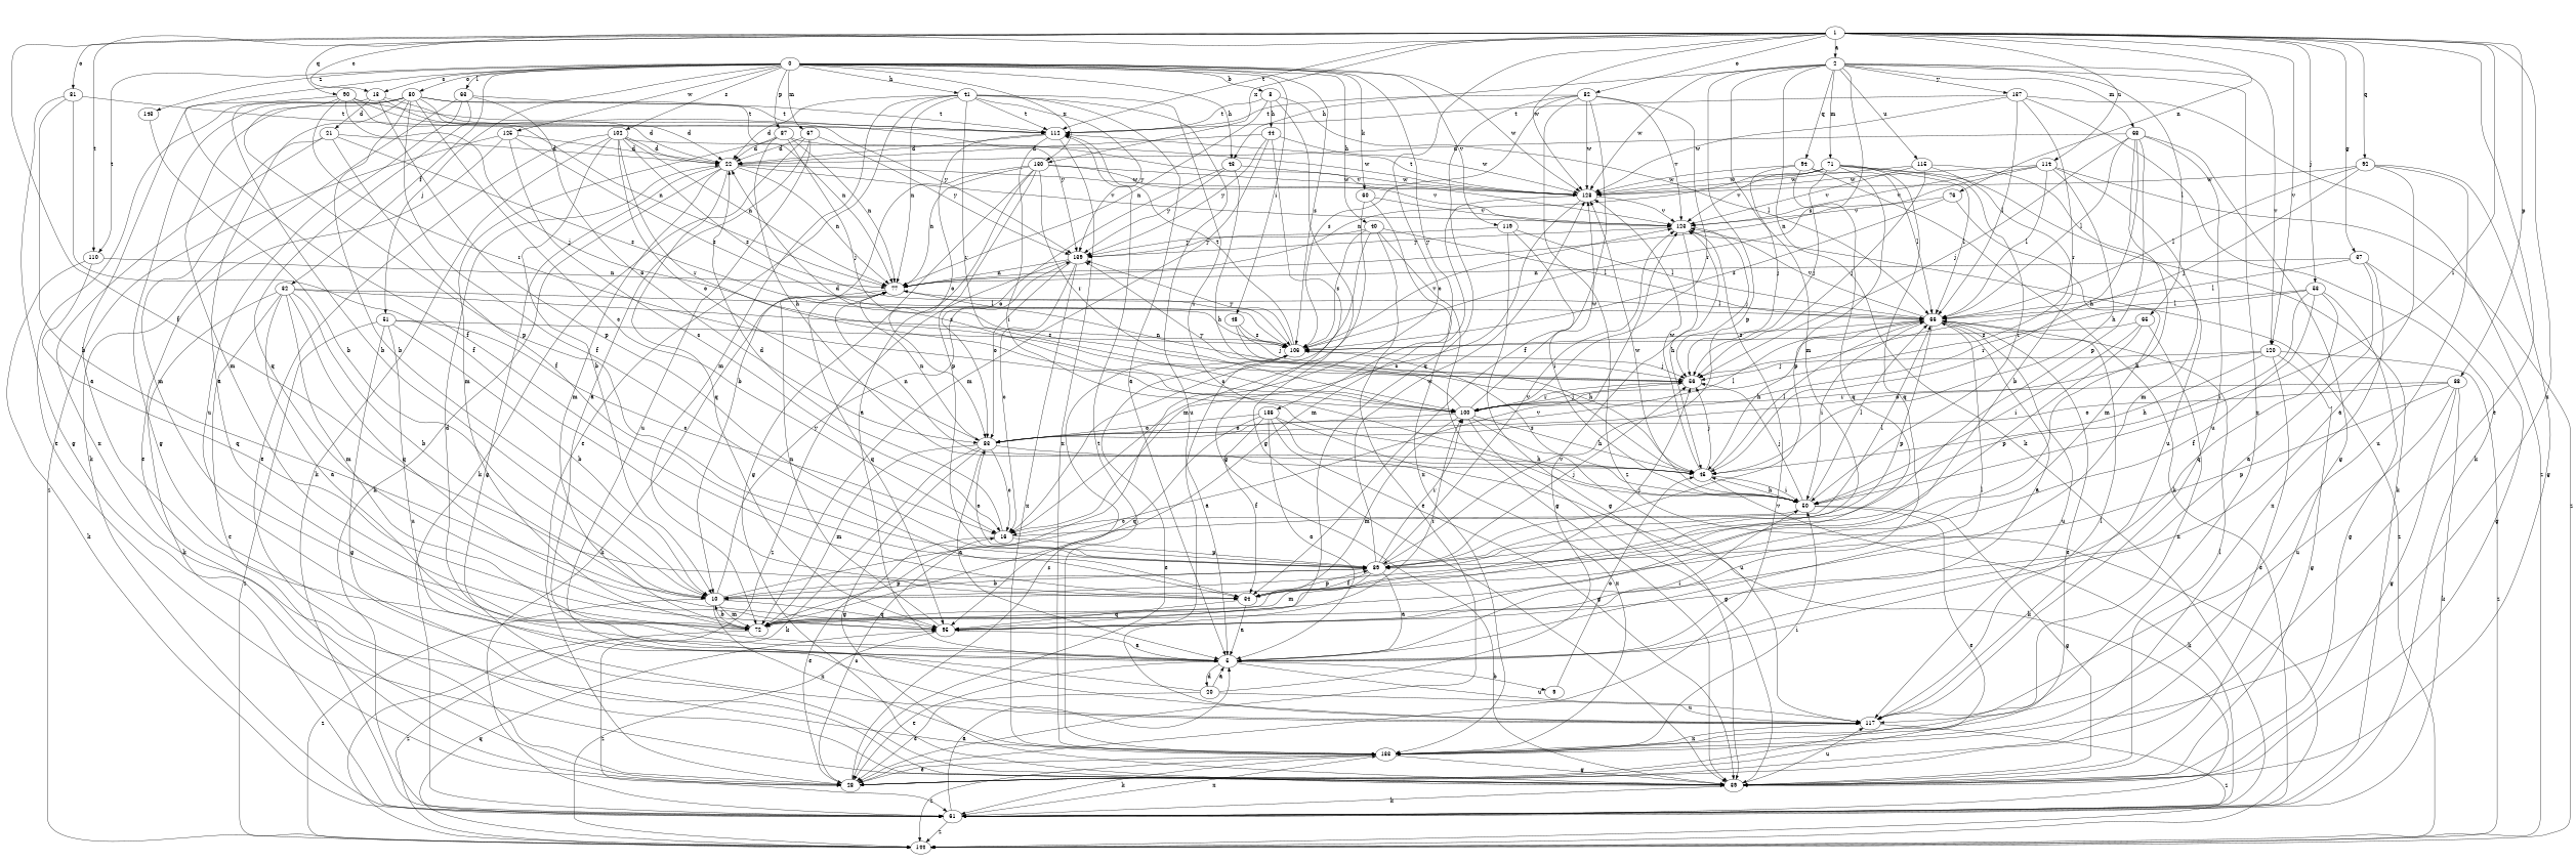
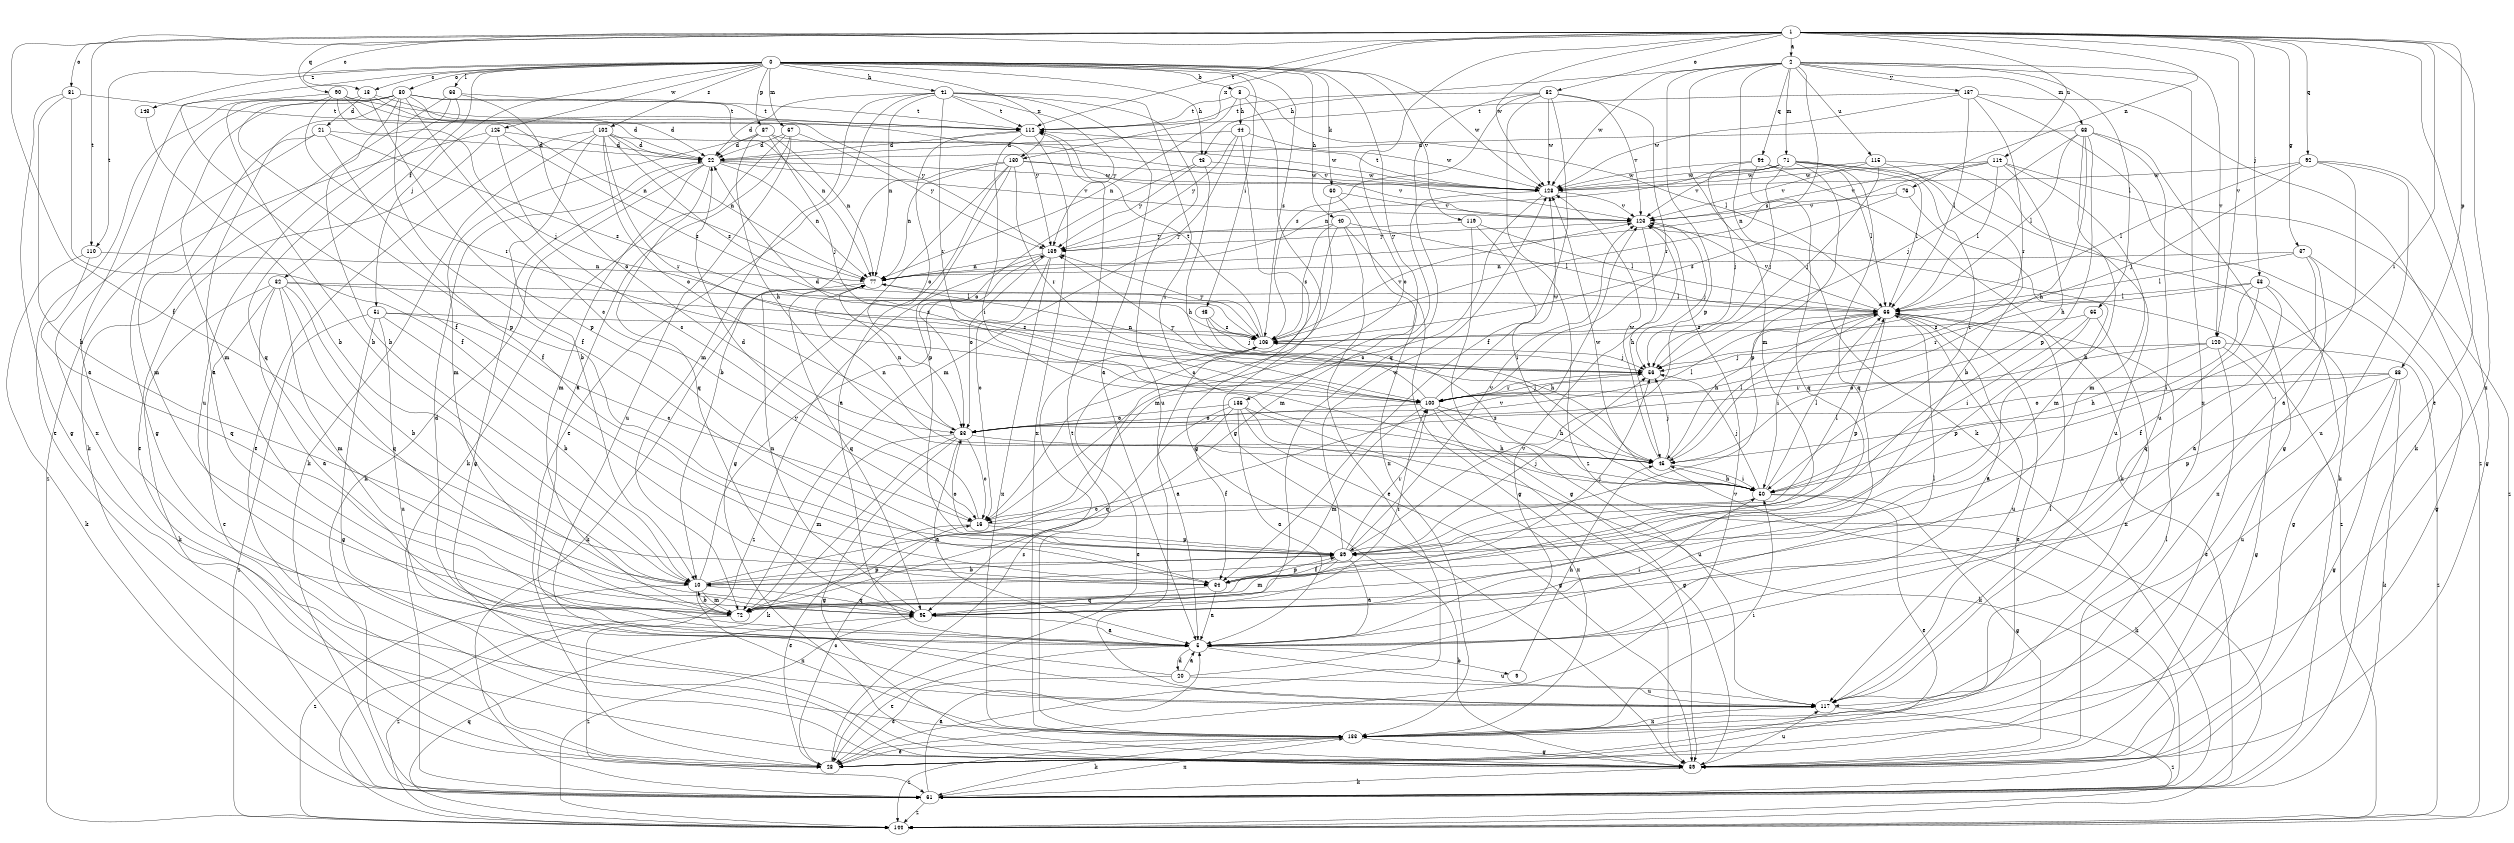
  strict digraph {
    0
    8
    13
    32
    34
    40
    41
    43
    48
    51
    60
    63
    67
    80
    87
    102
    106
    110
    119
    125
    128
    130
    136
    143
    112
    66
    39
    44
    77
    89
    10
    139
    21
    22
    28
    61
    72
    5
    95
    56
    16
    50
    117
    100
    45
    83
    144
    133
    123
    1
    2
    37
    53
    76
    81
    82
    88
    90
    92
    114
    120
    65
    68
    71
    94
    115
    137
    9
    20
    0 -> 8 [label=b]
    0 -> 13 [label=c]
    0 -> 32 [label=f]
    0 -> 34 [label=f]
    0 -> 40 [label=h]
    0 -> 41 [label=h]
    0 -> 43 [label=h]
    0 -> 48 [label=i]
    0 -> 51 [label=j]
    0 -> 60 [label=k]
    0 -> 63 [label=l]
    0 -> 67 [label=m]
    0 -> 80 [label=o]
    0 -> 87 [label=p]
    0 -> 102 [label=s]
    0 -> 106 [label=s]
    0 -> 110 [label=t]
    0 -> 119 [label=v]
    0 -> 125 [label=w]
    0 -> 128 [label=w]
    0 -> 130 [label=x]
    0 -> 136 [label=y]
    0 -> 143 [label=z]
    8 -> 112 [label=t]
    8 -> 66 [label=l]
    8 -> 39 [label=g]
    8 -> 44 [label=h]
    8 -> 77 [label=n]
    13 -> 89 [label=p]
    13 -> 10 [label=b]
    13 -> 139 [label=y]
    13 -> 21 [label=d]
    13 -> 22 [label=d]
    32 -> 106 [label=s]
    32 -> 66 [label=l]
    32 -> 10 [label=b]
    32 -> 28 [label=e]
    32 -> 61 [label=k]
    32 -> 72 [label=m]
    32 -> 5 [label=a]
    32 -> 95 [label=q]
    34 -> 89 [label=p]
    34 -> 5 [label=a]
    34 -> 95 [label=q]
    34 -> 56 [label=j]
    40 -> 106 [label=s]
    40 -> 66 [label=l]
    40 -> 39 [label=g]
    40 -> 139 [label=y]
    40 -> 28 [label=e]
    40 -> 16 [label=c]
    41 -> 112 [label=t]
    41 -> 77 [label=n]
    41 -> 139 [label=y]
    41 -> 22 [label=d]
    41 -> 28 [label=e]
    41 -> 72 [label=m]
    41 -> 5 [label=a]
    41 -> 50 [label=i]
    41 -> 117 [label=u]
    41 -> 100 [label=r]
    43 -> 128 [label=w]
    43 -> 139 [label=y]
    43 -> 45 [label=h]
    43 -> 83 [label=o]
    48 -> 106 [label=s]
    48 -> 56 [label=j]
    48 -> 45 [label=h]
    51 -> 106 [label=s]
    51 -> 39 [label=g]
    51 -> 10 [label=b]
    51 -> 16 [label=c]
    51 -> 117 [label=u]
    51 -> 144 [label=z]
    60 -> 72 [label=m]
    60 -> 133 [label=x]
    60 -> 123 [label=v]
    63 -> 112 [label=t]
    63 -> 61 [label=k]
    63 -> 95 [label=q]
    63 -> 117 [label=u]
    63 -> 83 [label=o]
    67 -> 139 [label=y]
    67 -> 22 [label=d]
    67 -> 61 [label=k]
    67 -> 5 [label=a]
    67 -> 117 [label=u]
    80 -> 34 [label=f]
    80 -> 112 [label=t]
    80 -> 39 [label=g]
    80 -> 77 [label=n]
    80 -> 10 [label=b]
    80 -> 22 [label=d]
    80 -> 28 [label=e]
    80 -> 72 [label=m]
    80 -> 5 [label=a]
    80 -> 16 [label=c]
    87 -> 77 [label=n]
    87 -> 22 [label=d]
    87 -> 72 [label=m]
    87 -> 56 [label=j]
    87 -> 45 [label=h]
    87 -> 123 [label=v]
    102 -> 106 [label=s]
    102 -> 128 [label=w]
    102 -> 77 [label=n]
    102 -> 10 [label=b]
    102 -> 22 [label=d]
    102 -> 28 [label=e]
    102 -> 61 [label=k]
    102 -> 100 [label=r]
    102 -> 83 [label=o]
    106 -> 112 [label=t]
    106 -> 139 [label=y]
    106 -> 28 [label=e]
    106 -> 5 [label=a]
    106 -> 56 [label=j]
    106 -> 123 [label=v]
    110 -> 77 [label=n]
    110 -> 61 [label=k]
    110 -> 95 [label=q]
    119 -> 66 [label=l]
    119 -> 39 [label=g]
    119 -> 139 [label=y]
    119 -> 50 [label=i]
    125 -> 106 [label=s]
    125 -> 22 [label=d]
    125 -> 28 [label=e]
    125 -> 16 [label=c]
    125 -> 144 [label=z]
    128 -> 112 [label=t]
    128 -> 72 [label=m]
    128 -> 16 [label=c]
    128 -> 123 [label=v]
    130 -> 128 [label=w]
    130 -> 39 [label=g]
    130 -> 77 [label=n]
    130 -> 89 [label=p]
    130 -> 10 [label=b]
    130 -> 5 [label=a]
    130 -> 100 [label=r]
    130 -> 123 [label=v]
    136 -> 34 [label=f]
    136 -> 39 [label=g]
    136 -> 61 [label=k]
    136 -> 5 [label=a]
    136 -> 95 [label=q]
    136 -> 83 [label=o]
    136 -> 133 [label=x]
    143 -> 10 [label=b]
    112 -> 22 [label=d]
    112 -> 50 [label=i]
    112 -> 83 [label=o]
    112 -> 133 [label=x]
    66 -> 106 [label=s]
    66 -> 89 [label=p]
    66 -> 28 [label=e]
    66 -> 5 [label=a]
    66 -> 50 [label=i]
    66 -> 117 [label=u]
    66 -> 45 [label=h]
    66 -> 123 [label=v]
    39 -> 66 [label=l]
    39 -> 61 [label=k]
    39 -> 117 [label=u]
    44 -> 128 [label=w]
    44 -> 39 [label=g]
    44 -> 139 [label=y]
    44 -> 22 [label=d]
    44 -> 72 [label=m]
    77 -> 66 [label=l]
    77 -> 61 [label=k]
    77 -> 95 [label=q]
    89 -> 34 [label=f]
    89 -> 128 [label=w]
    89 -> 10 [label=b]
    89 -> 72 [label=m]
    89 -> 5 [label=a]
    89 -> 56 [label=j]
    89 -> 100 [label=r]
    89 -> 83 [label=o]
    89 -> 123 [label=v]
    10 -> 89 [label=p]
    10 -> 139 [label=y]
    10 -> 72 [label=m]
    10 -> 95 [label=q]
    10 -> 144 [label=z]
    10 -> 133 [label=x]
    10 -> 123 [label=v]
    139 -> 77 [label=n]
    139 -> 16 [label=c]
    139 -> 83 [label=o]
    139 -> 144 [label=z]
    139 -> 133 [label=x]
    21 -> 34 [label=f]
    21 -> 106 [label=s]
    21 -> 22 [label=d]
    21 -> 72 [label=m]
    21 -> 133 [label=x]
    22 -> 128 [label=w]
    22 -> 39 [label=g]
    22 -> 77 [label=n]
    22 -> 61 [label=k]
    22 -> 72 [label=m]
    22 -> 95 [label=q]
    22 -> 123 [label=v]
    28 -> 106 [label=s]
    28 -> 16 [label=c]
    28 -> 123 [label=v]
    61 -> 5 [label=a]
    61 -> 144 [label=z]
    61 -> 133 [label=x]
    72 -> 10 [label=b]
    72 -> 144 [label=z]
    5 -> 66 [label=l]
    5 -> 28 [label=e]
    5 -> 50 [label=i]
    5 -> 117 [label=u]
    5 -> 9 [label=b]
    5 -> 20 [label=d]
    95 -> 77 [label=n]
    95 -> 5 [label=a]
    95 -> 100 [label=r]
    95 -> 144 [label=z]
    56 -> 77 [label=n]
    56 -> 100 [label=r]
    16 -> 66 [label=l]
    16 -> 89 [label=p]
    16 -> 22 [label=d]
    16 -> 28 [label=e]
    50 -> 106 [label=s]
    50 -> 128 [label=w]
    50 -> 66 [label=l]
    50 -> 39 [label=g]
    50 -> 28 [label=e]
    50 -> 56 [label=j]
    50 -> 16 [label=c]
    50 -> 45 [label=h]
    117 -> 66 [label=l]
    117 -> 144 [label=z]
    117 -> 133 [label=x]
    100 -> 128 [label=w]
    100 -> 39 [label=g]
    100 -> 139 [label=y]
    100 -> 22 [label=d]
    100 -> 72 [label=m]
    100 -> 56 [label=j]
    100 -> 117 [label=u]
    100 -> 45 [label=h]
    100 -> 83 [label=o]
    45 -> 128 [label=w]
    45 -> 66 [label=l]
    45 -> 77 [label=n]
    45 -> 61 [label=k]
    45 -> 56 [label=j]
    45 -> 50 [label=i]
    83 -> 66 [label=l]
    83 -> 39 [label=g]
    83 -> 77 [label=n]
    83 -> 61 [label=k]
    83 -> 72 [label=m]
    83 -> 5 [label=a]
    83 -> 16 [label=c]
    83 -> 45 [label=h]
    144 -> 95 [label=q]
    133 -> 112 [label=t]
    133 -> 39 [label=g]
    133 -> 28 [label=e]
    133 -> 61 [label=k]
    133 -> 50 [label=i]
    133 -> 144 [label=z]
    123 -> 139 [label=y]
    123 -> 56 [label=j]
    123 -> 45 [label=h]
    123 -> 144 [label=z]
    1 -> 13 [label=c]
    1 -> 34 [label=f]
    1 -> 110 [label=t]
    1 -> 128 [label=w]
    1 -> 130 [label=x]
    1 -> 112 [label=t]
    1 -> 28 [label=e]
    1 -> 16 [label=c]
    1 -> 50 [label=i]
    1 -> 133 [label=x]
    1 -> 2 [label=a]
    1 -> 37 [label=g]
    1 -> 53 [label=j]
    1 -> 76 [label=n]
    1 -> 81 [label=o]
    1 -> 82 [label=o]
    1 -> 88 [label=p]
    1 -> 90 [label=q]
    1 -> 92 [label=q]
    1 -> 114 [label=u]
    1 -> 120 [label=v]
    2 -> 43 [label=h]
    2 -> 106 [label=s]
    2 -> 128 [label=w]
    2 -> 89 [label=p]
    2 -> 61 [label=k]
    2 -> 72 [label=m]
    2 -> 133 [label=x]
    2 -> 120 [label=v]
    2 -> 65 [label=l]
    2 -> 68 [label=m]
    2 -> 71 [label=m]
    2 -> 94 [label=q]
    2 -> 115 [label=u]
    2 -> 137 [label=y]
    37 -> 66 [label=l]
    37 -> 39 [label=g]
    37 -> 77 [label=n]
    37 -> 5 [label=a]
    37 -> 133 [label=x]
    53 -> 34 [label=f]
    53 -> 66 [label=l]
    53 -> 39 [label=g]
    53 -> 95 [label=q]
    53 -> 50 [label=i]
    53 -> 100 [label=r]
    76 -> 106 [label=s]
    76 -> 72 [label=m]
    76 -> 123 [label=v]
    81 -> 34 [label=f]
    81 -> 112 [label=t]
    81 -> 39 [label=g]
    81 -> 10 [label=b]
    82 -> 34 [label=f]
    82 -> 106 [label=s]
    82 -> 128 [label=w]
    82 -> 112 [label=t]
    82 -> 95 [label=q]
    82 -> 100 [label=r]
    82 -> 144 [label=z]
    82 -> 123 [label=v]
    88 -> 39 [label=g]
    88 -> 89 [label=p]
    88 -> 61 [label=k]
    88 -> 117 [label=u]
    88 -> 100 [label=r]
    88 -> 83 [label=o]
    90 -> 112 [label=t]
    90 -> 77 [label=n]
    90 -> 89 [label=p]
    90 -> 139 [label=y]
    90 -> 5 [label=a]
    90 -> 56 [label=j]
    90 -> 100 [label=r]
    92 -> 128 [label=w]
    92 -> 66 [label=l]
    92 -> 39 [label=g]
    92 -> 5 [label=a]
    92 -> 56 [label=j]
    92 -> 117 [label=u]
    114 -> 128 [label=w]
    114 -> 66 [label=l]
    114 -> 77 [label=n]
    114 -> 72 [label=m]
    114 -> 45 [label=h]
    114 -> 144 [label=z]
    114 -> 123 [label=v]
    120 -> 39 [label=g]
    120 -> 28 [label=e]
    120 -> 56 [label=j]
    120 -> 45 [label=h]
    120 -> 83 [label=o]
    120 -> 144 [label=z]
    65 -> 106 [label=s]
    65 -> 89 [label=p]
    65 -> 50 [label=i]
    65 -> 133 [label=x]
    68 -> 66 [label=l]
    68 -> 39 [label=g]
    68 -> 89 [label=p]
    68 -> 10 [label=b]
    68 -> 22 [label=d]
    68 -> 56 [label=j]
    68 -> 117 [label=u]
    68 -> 45 [label=h]
    71 -> 128 [label=w]
    71 -> 66 [label=l]
    71 -> 77 [label=n]
    71 -> 89 [label=p]
    71 -> 61 [label=k]
    71 -> 95 [label=q]
    71 -> 56 [label=j]
    71 -> 50 [label=i]
    71 -> 123 [label=v]
    94 -> 128 [label=w]
    94 -> 66 [label=l]
    94 -> 61 [label=k]
    94 -> 95 [label=q]
    94 -> 56 [label=j]
    115 -> 128 [label=w]
    115 -> 10 [label=b]
    115 -> 56 [label=j]
    115 -> 117 [label=u]
    115 -> 123 [label=v]
    137 -> 128 [label=w]
    137 -> 112 [label=t]
    137 -> 66 [label=l]
    137 -> 61 [label=k]
    137 -> 100 [label=r]
    137 -> 144 [label=z]
-   9 -> 45 [label=o]
+   9 -> 45 [label=h]
    20 -> 22 [label=d]
    20 -> 28 [label=e]
    20 -> 5 [label=a]
    20 -> 117 [label=u]
    20 -> 123 [label=v]
  }
